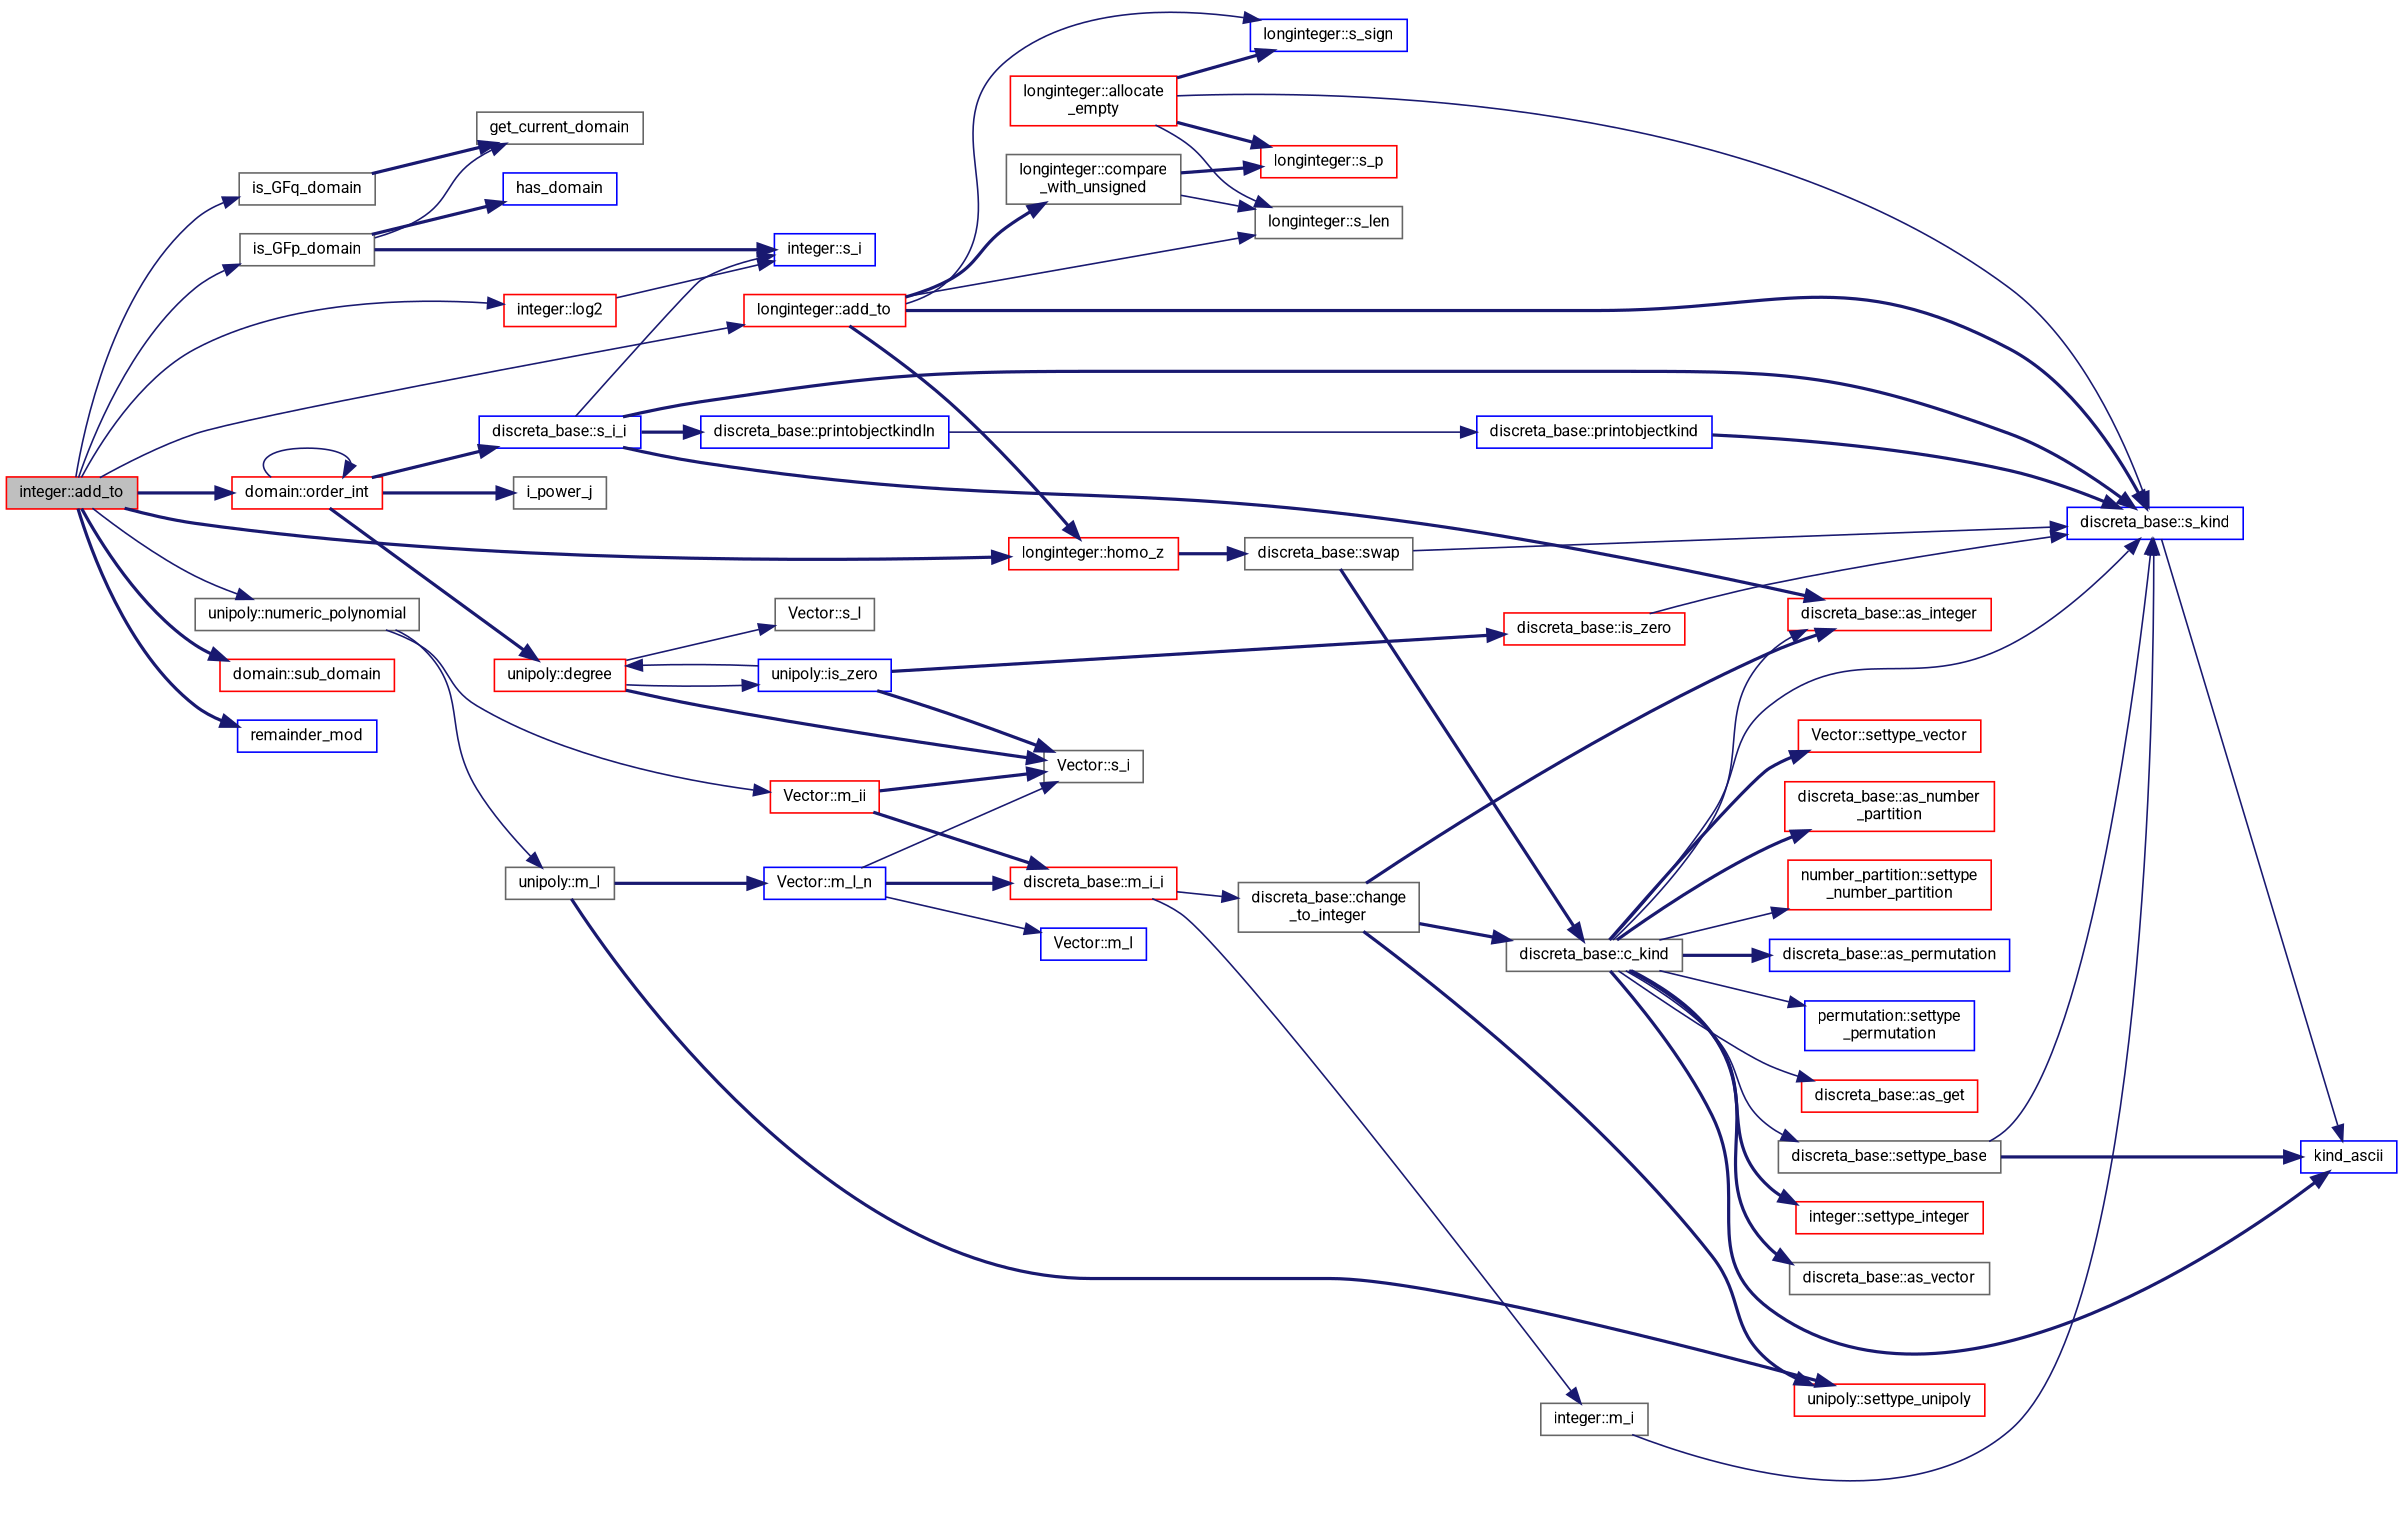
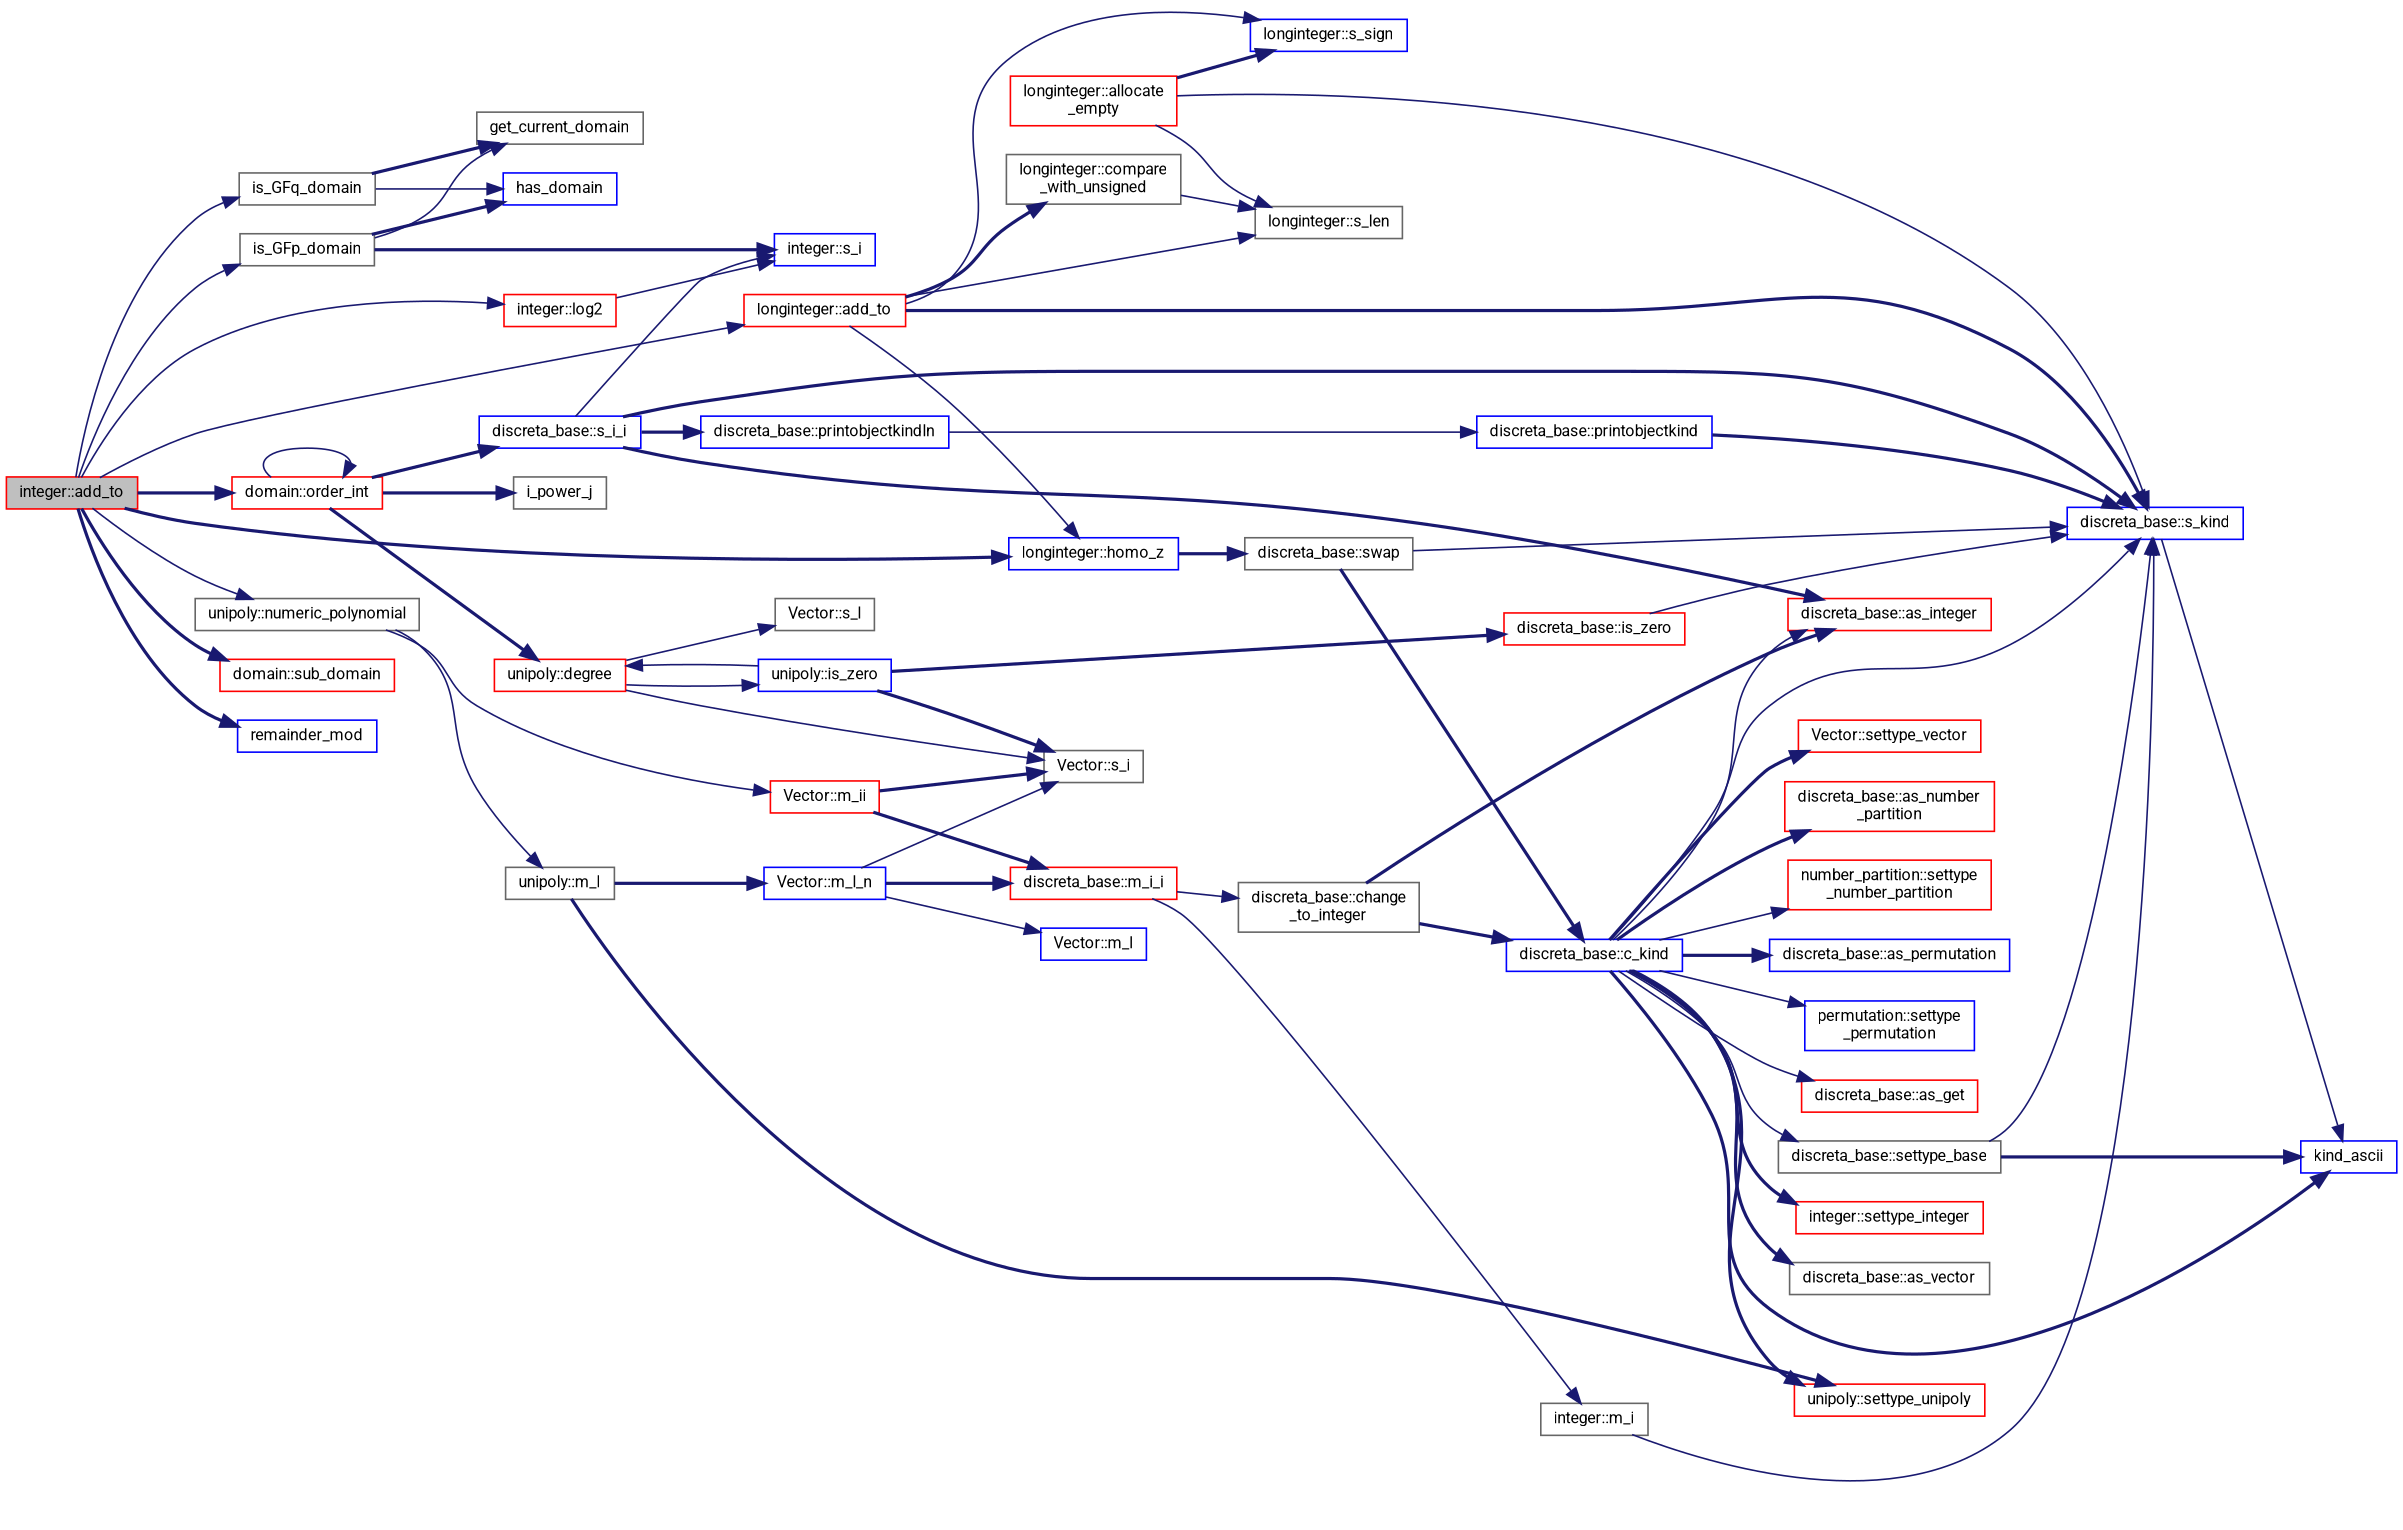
  digraph {
    fontname=Roboto
    rankdir=LR
    node [color=red fillcolor=white fontname=Roboto fontsize=10 shape=record style=filled]
    edge [color=midnightblue fontname=Roboto fontsize=10 labelfontname=Helvetica labelfontsize=10 style=solid]
    n1 [fillcolor=grey75 fontcolor=black height=0.2 label="integer::add_to" width=0.4]
    n2 [color=gray40 height=0.2 label=is_GFq_domain width=0.4]
    n3 [height=0.2 label="domain::sub_domain" width=0.4]
    n4 [height=0.2 label="domain::order_int" width=0.4]
    n5 [color=gray40 height=0.2 label="unipoly::numeric_polynomial" width=0.4]
    n6 [height=0.2 label="integer::log2" width=0.4]
-   n7 [height=0.2 label="longinteger::homo_z" width=0.4]
+   n7 [color=blue height=0.2 label="longinteger::homo_z" width=0.4]
    n8 [height=0.2 label="longinteger::add_to" width=0.4]
    n9 [color=gray40 height=0.2 label=is_GFp_domain width=0.4]
    n10 [color=blue height=0.2 label=remainder_mod width=0.4]
    n11 [color=blue height=0.2 label=has_domain width=0.4]
    n12 [color=gray40 height=0.2 label=get_current_domain width=0.4]
    n13 [color=blue height=0.2 label="discreta_base::s_i_i" width=0.4]
    n14 [height=0.2 label="unipoly::degree" width=0.4]
    n15 [color=gray40 height=0.2 label=i_power_j width=0.4]
    n16 [color=blue height=0.2 label="integer::s_i" width=0.4]
    n17 [color=gray40 height=0.2 label="unipoly::m_l" width=0.4]
    n18 [height=0.2 label="Vector::m_ii" width=0.4]
    n19 [color=gray40 height=0.2 label="discreta_base::swap" width=0.4]
    n20 [color=blue height=0.2 label="discreta_base::s_kind" width=0.4]
    n21 [color=gray40 height=0.2 label="longinteger::s_len" width=0.4]
    n22 [color=blue height=0.2 label="longinteger::s_sign" width=0.4]
    n23 [color=gray40 height=0.2 label="longinteger::compare\l_with_unsigned" width=0.4]
    n24 [color=blue height=0.2 label="discreta_base::printobjectkindln" width=0.4]
    n25 [height=0.2 label="discreta_base::as_integer" width=0.4]
    n26 [color=gray40 height=0.2 label="Vector::s_l" width=0.4]
    n27 [color=gray40 height=0.2 label="Vector::s_i" width=0.4]
    n28 [color=blue height=0.2 label="unipoly::is_zero" width=0.4]
    n29 [color=blue height=0.2 label=kind_ascii width=0.4]
    n30 [color=blue height=0.2 label="discreta_base::printobjectkind" width=0.4]
    n31 [height=0.2 label="discreta_base::is_zero" width=0.4]
    n32 [color=blue height=0.2 label="Vector::m_l_n" width=0.4]
    n33 [height=0.2 label="unipoly::settype_unipoly" width=0.4]
    n34 [height=0.2 label="discreta_base::m_i_i" width=0.4]
    n35 [color=blue height=0.2 label="Vector::m_l" width=0.4]
    n36 [color=gray40 height=0.2 label="discreta_base::change\l_to_integer" width=0.4]
    n37 [color=gray40 height=0.2 label="integer::m_i" width=0.4]
-   n38 [color=gray40 height=0.2 label="discreta_base::c_kind" width=0.4]
+   n38 [color=blue height=0.2 label="discreta_base::c_kind" width=0.4]
    n39 [color=gray40 height=0.2 label="discreta_base::settype_base" width=0.4]
    n40 [height=0.2 label="integer::settype_integer" width=0.4]
    n41 [color=gray40 height=0.2 label="discreta_base::as_vector" width=0.4]
    n42 [height=0.2 label="Vector::settype_vector" width=0.4]
    n43 [height=0.2 label="discreta_base::as_number\l_partition" width=0.4]
    n44 [height=0.2 label="number_partition::settype\l_number_partition" width=0.4]
    n45 [color=blue height=0.2 label="discreta_base::as_permutation" width=0.4]
    n46 [color=blue height=0.2 label="permutation::settype\l_permutation" width=0.4]
    n47 [height=0.2 label="discreta_base::as_get" width=0.4]
    n48 [height=0.2 label="longinteger::allocate\l_empty" width=0.4]
-   n49 [height=0.2 label="longinteger::s_p" width=0.4]
    n1 -> n2
    n1 -> n3 [style=bold]
    n1 -> n4 [style=bold]
    n1 -> n5
    n1 -> n6
    n1 -> n7 [style=bold]
    n1 -> n8
    n1 -> n9
    n1 -> n10 [style=bold]
+   n2 -> n11
    n2 -> n12 [style=bold]
    n4 -> n4
    n4 -> n13 [style=bold]
    n4 -> n14 [style=bold]
    n4 -> n15 [style=bold]
    n5 -> n17
    n5 -> n18
    n6 -> n16
    n7 -> n19 [style=bold]
-   n8 -> n7 [style=bold]
+   n8 -> n7
    n8 -> n20 [style=bold]
    n8 -> n21
    n8 -> n22
    n8 -> n23 [style=bold]
    n9 -> n11 [style=bold]
    n9 -> n12
    n9 -> n16 [style=bold]
    n13 -> n16
    n13 -> n20 [style=bold]
    n13 -> n24 [style=bold]
    n13 -> n25 [style=bold]
    n14 -> n26
-   n14 -> n27 [style=bold]
+   n14 -> n27
    n14 -> n28
    n17 -> n32 [style=bold]
    n17 -> n33 [style=bold]
    n18 -> n27 [style=bold]
    n18 -> n34 [style=bold]
    n19 -> n20
    n19 -> n38 [style=bold]
    n20 -> n29
    n23 -> n21
-   n23 -> n49 [style=bold]
    n24 -> n30
    n28 -> n14
    n28 -> n27 [style=bold]
    n28 -> n31 [style=bold]
    n30 -> n20 [style=bold]
    n31 -> n20
    n32 -> n27
    n32 -> n34 [style=bold]
    n32 -> n35
    n34 -> n36
    n34 -> n37
    n36 -> n25 [style=bold]
    n36 -> n38 [style=bold]
    n37 -> n20
    n38 -> n20
    n38 -> n25
    n38 -> n29 [style=bold]
-   n36 -> n33 [style=bold]
+   n38 -> n33 [style=bold]
    n38 -> n39
    n38 -> n40 [style=bold]
    n38 -> n41 [style=bold]
    n38 -> n42 [style=bold]
    n38 -> n43 [style=bold]
    n38 -> n44
    n38 -> n45 [style=bold]
    n38 -> n46
    n38 -> n47
    n39 -> n20
    n39 -> n29 [style=bold]
    n48 -> n20
    n48 -> n21
    n48 -> n22 [style=bold]
-   n48 -> n49 [style=bold]
  }
